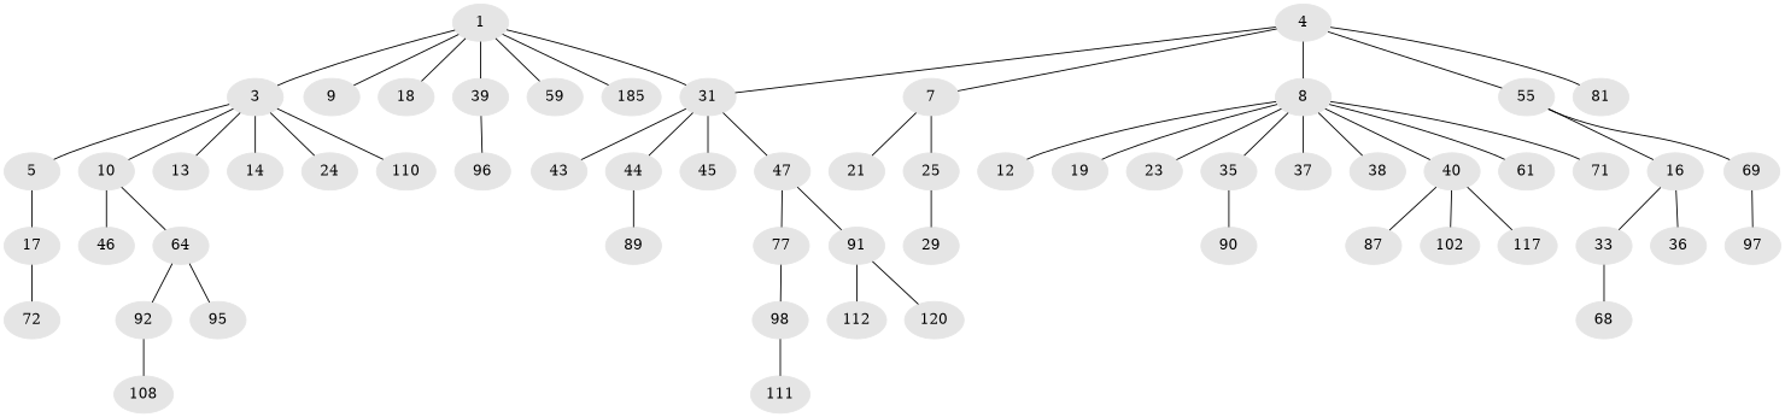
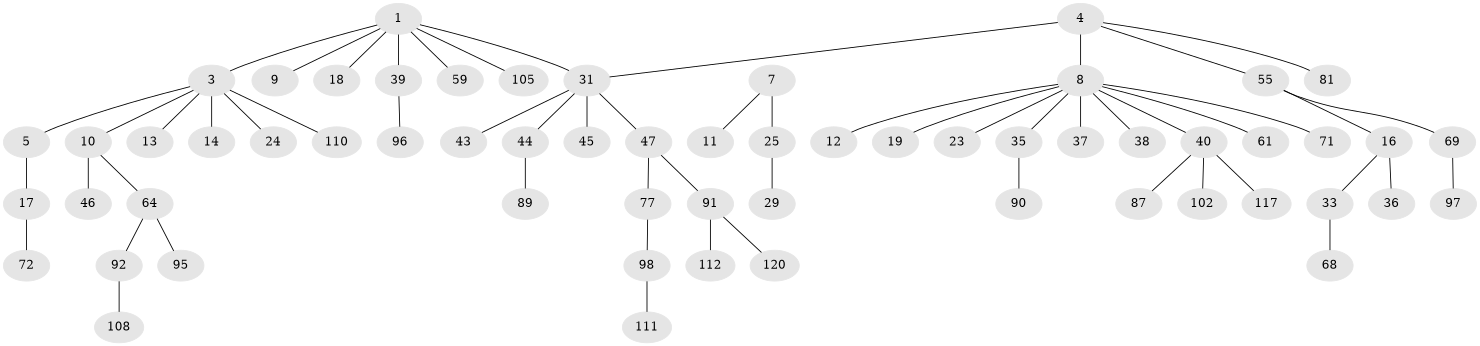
  graph {
    node [color=gray90 style=filled]
    1 [super="+2+6+34+74"]
    3
    9
    18 [super="+88"]
    39 [super="+83+77"]
    59 [super="+107"]
-   105 [label=185]
+   105
    31 [super="+41"]
    5 [super="+20"]
    10 [super="+27"]
    13 [super="+100+30"]
    14
    24 [super="+66"]
    110
    4
    7
    8 [super="+12+28+53"]
    55 [super="+65+87+84"]
    81 [super="+103"]
    96
    17 [super="+21"]
    46
    64 [super="+75+70"]
-   11 [label=21]
+   11
    25 [super="+52"]
    n26 [label=12 super="+42+32"]
    19 [super="+58"]
    23 [super="+94+82+60"]
    35
    37
    38
    40
    61 [super="+63"]
    71
    16 [super="+54+22"]
    33 [super="+48"]
    36
    43
    44
    45
    47 [super="+76+51"]
    69 [super="+121"]
    72
    29
    90
    n46 [label=87]
    102
    117
    92
    95
    68
    89
    n53 [label=77]
    91
    98
    112
    120
    97
    108 [super="+109"]
    111 [super="+119"]
    1 -- 3
    1 -- 9
    1 -- 18
    1 -- 39
    1 -- 59
    1 -- 105
    1 -- 31
    3 -- 5
    3 -- 10
    3 -- 13
    3 -- 14
    3 -- 24
    3 -- 110
    39 -- 96
    31 -- 43
    31 -- 44
    31 -- 45
    31 -- 47
    5 -- 17
    10 -- 46
    10 -- 64
    4 -- 31
-   4 -- 7
    4 -- 8
    4 -- 55
    4 -- 81
    7 -- 11
    7 -- 25
    8 -- n26
    8 -- 19
    8 -- 23
    8 -- 35
    8 -- 37
    8 -- 38
    8 -- 40
    8 -- 61
    8 -- 71
    55 -- 16
    55 -- 69
    17 -- 72
    64 -- 92
    64 -- 95
    25 -- 29
    35 -- 90
    40 -- n46
    40 -- 102
    40 -- 117
    16 -- 33
    16 -- 36
    33 -- 68
    44 -- 89
    47 -- n53
    47 -- 91
    69 -- 97
    92 -- 108
    n53 -- 98
    91 -- 112
    91 -- 120
    98 -- 111
  }
